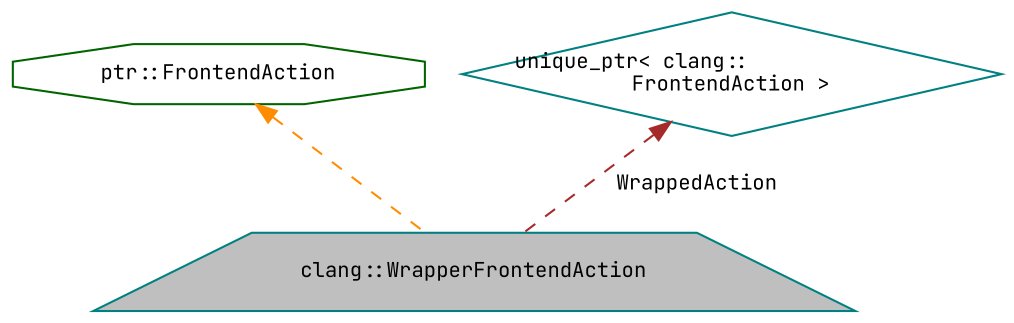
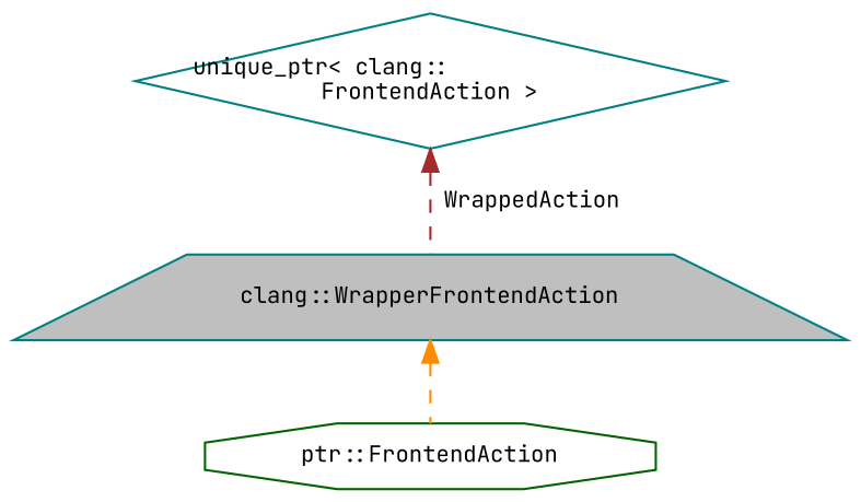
  digraph {
    fontname="JetBrains Mono"
    node [color=teal fontname="JetBrains Mono" fontsize=10]
    edge [dir=back fontname="JetBrains Mono" fontsize=10 labelfontname=Helvetica labelfontsize=10 style=dashed]
    n1 [fillcolor=grey75 fontcolor=black height=0.2 label="clang::WrapperFrontendAction" shape=trapezium style=filled width=0.4]
    n2 [color=darkgreen height=0.2 label="ptr::FrontendAction" shape=octagon width=0.4]
    n3 [height=0.2 label="unique_ptr\< clang::\lFrontendAction \>" shape=diamond width=0.4]
-   n2 -> n1 [color=darkorange]
+   n1 -> n2 [color=darkorange]
    n3 -> n1 [color=brown label=" WrappedAction"]
  }
